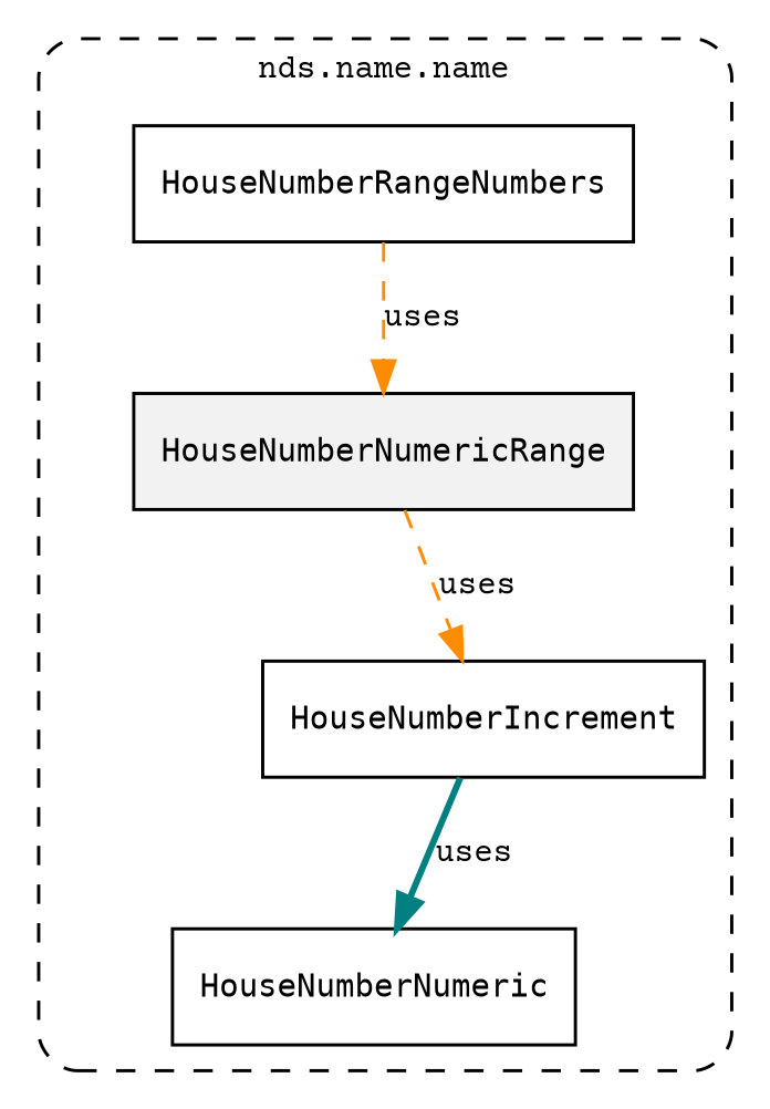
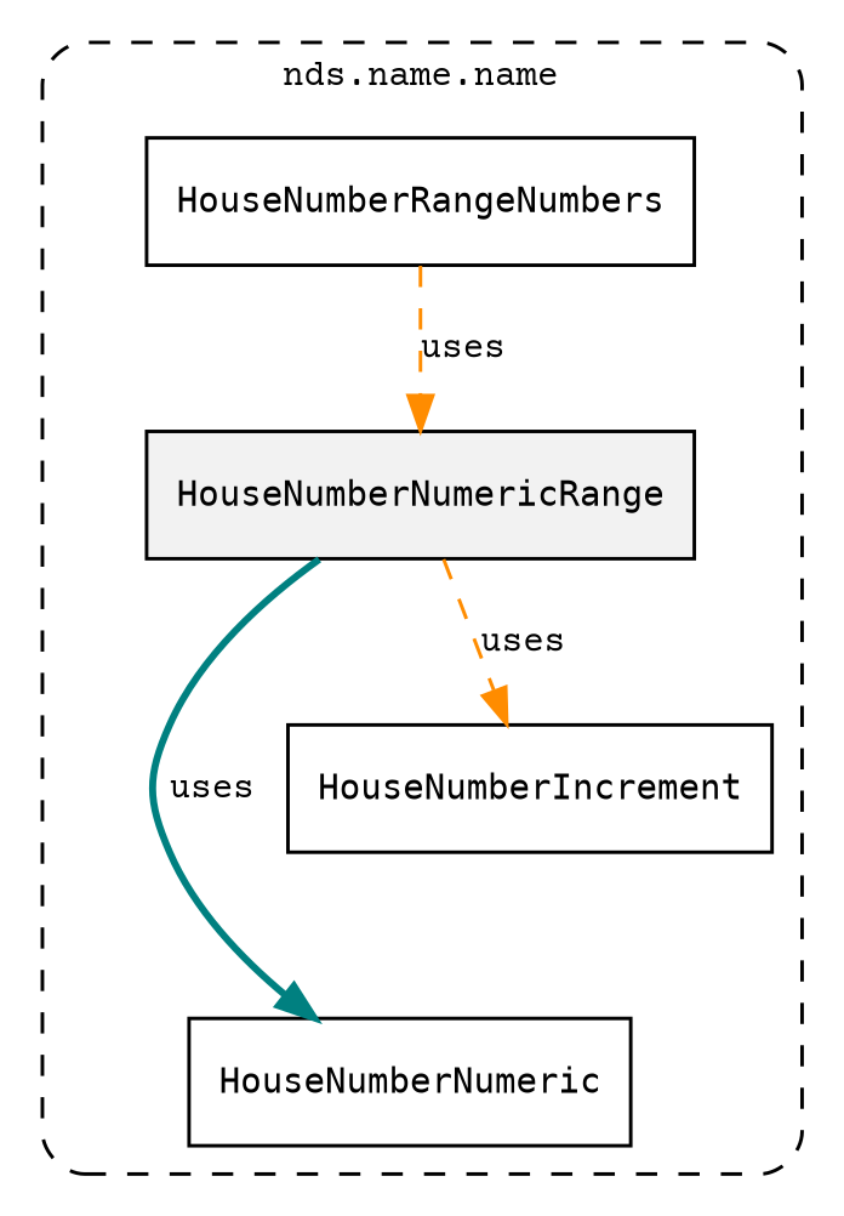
  digraph {
    fontname="Courier Prime"
    fontsize=10
    rankdir=TB
    node [fontname="Courier Prime" fontsize=10 shape=box]
    edge [color=darkorange fontname="Courier Prime" fontsize=10 style=dashed]
    n1 [fillcolor="#0000000D" label=<<font face="monospace"><table align="center" border="0" cellspacing="0" cellpadding="0"><tr><td href="../../../content/packages/nds.name.types.html#Structure-HouseNumberNumericRange" title="Structure defined in nds.name.types">HouseNumberNumericRange</td></tr></table></font>> style=filled]
    n2 [label=<<font face="monospace"><table align="center" border="0" cellspacing="0" cellpadding="0"><tr><td href="../../../content/packages/nds.name.types.html#Subtype-HouseNumberNumeric" title="Subtype defined in nds.name.types">HouseNumberNumeric</td></tr></table></font>>]
    n3 [label=<<font face="monospace"><table align="center" border="0" cellspacing="0" cellpadding="0"><tr><td href="../../../content/packages/nds.name.types.html#Enum-HouseNumberIncrement" title="Enum defined in nds.name.types">HouseNumberIncrement</td></tr></table></font>>]
    n4 [label=<<font face="monospace"><table align="center" border="0" cellspacing="0" cellpadding="0"><tr><td href="../../../content/packages/nds.name.types.html#Choice-HouseNumberRangeNumbers" title="Choice defined in nds.name.types">HouseNumberRangeNumbers</td></tr></table></font>>]
    subgraph cluster_1 {
      label="nds.name.name"
      style="dashed, rounded"
      n1
      n2
      n3
      n4
    }
-   n3 -> n2 [color=teal label=uses style=bold]
+   n1 -> n2 [color=teal label=uses style=bold]
    n1 -> n3 [label=uses]
    n4 -> n1 [label=uses]
  }
